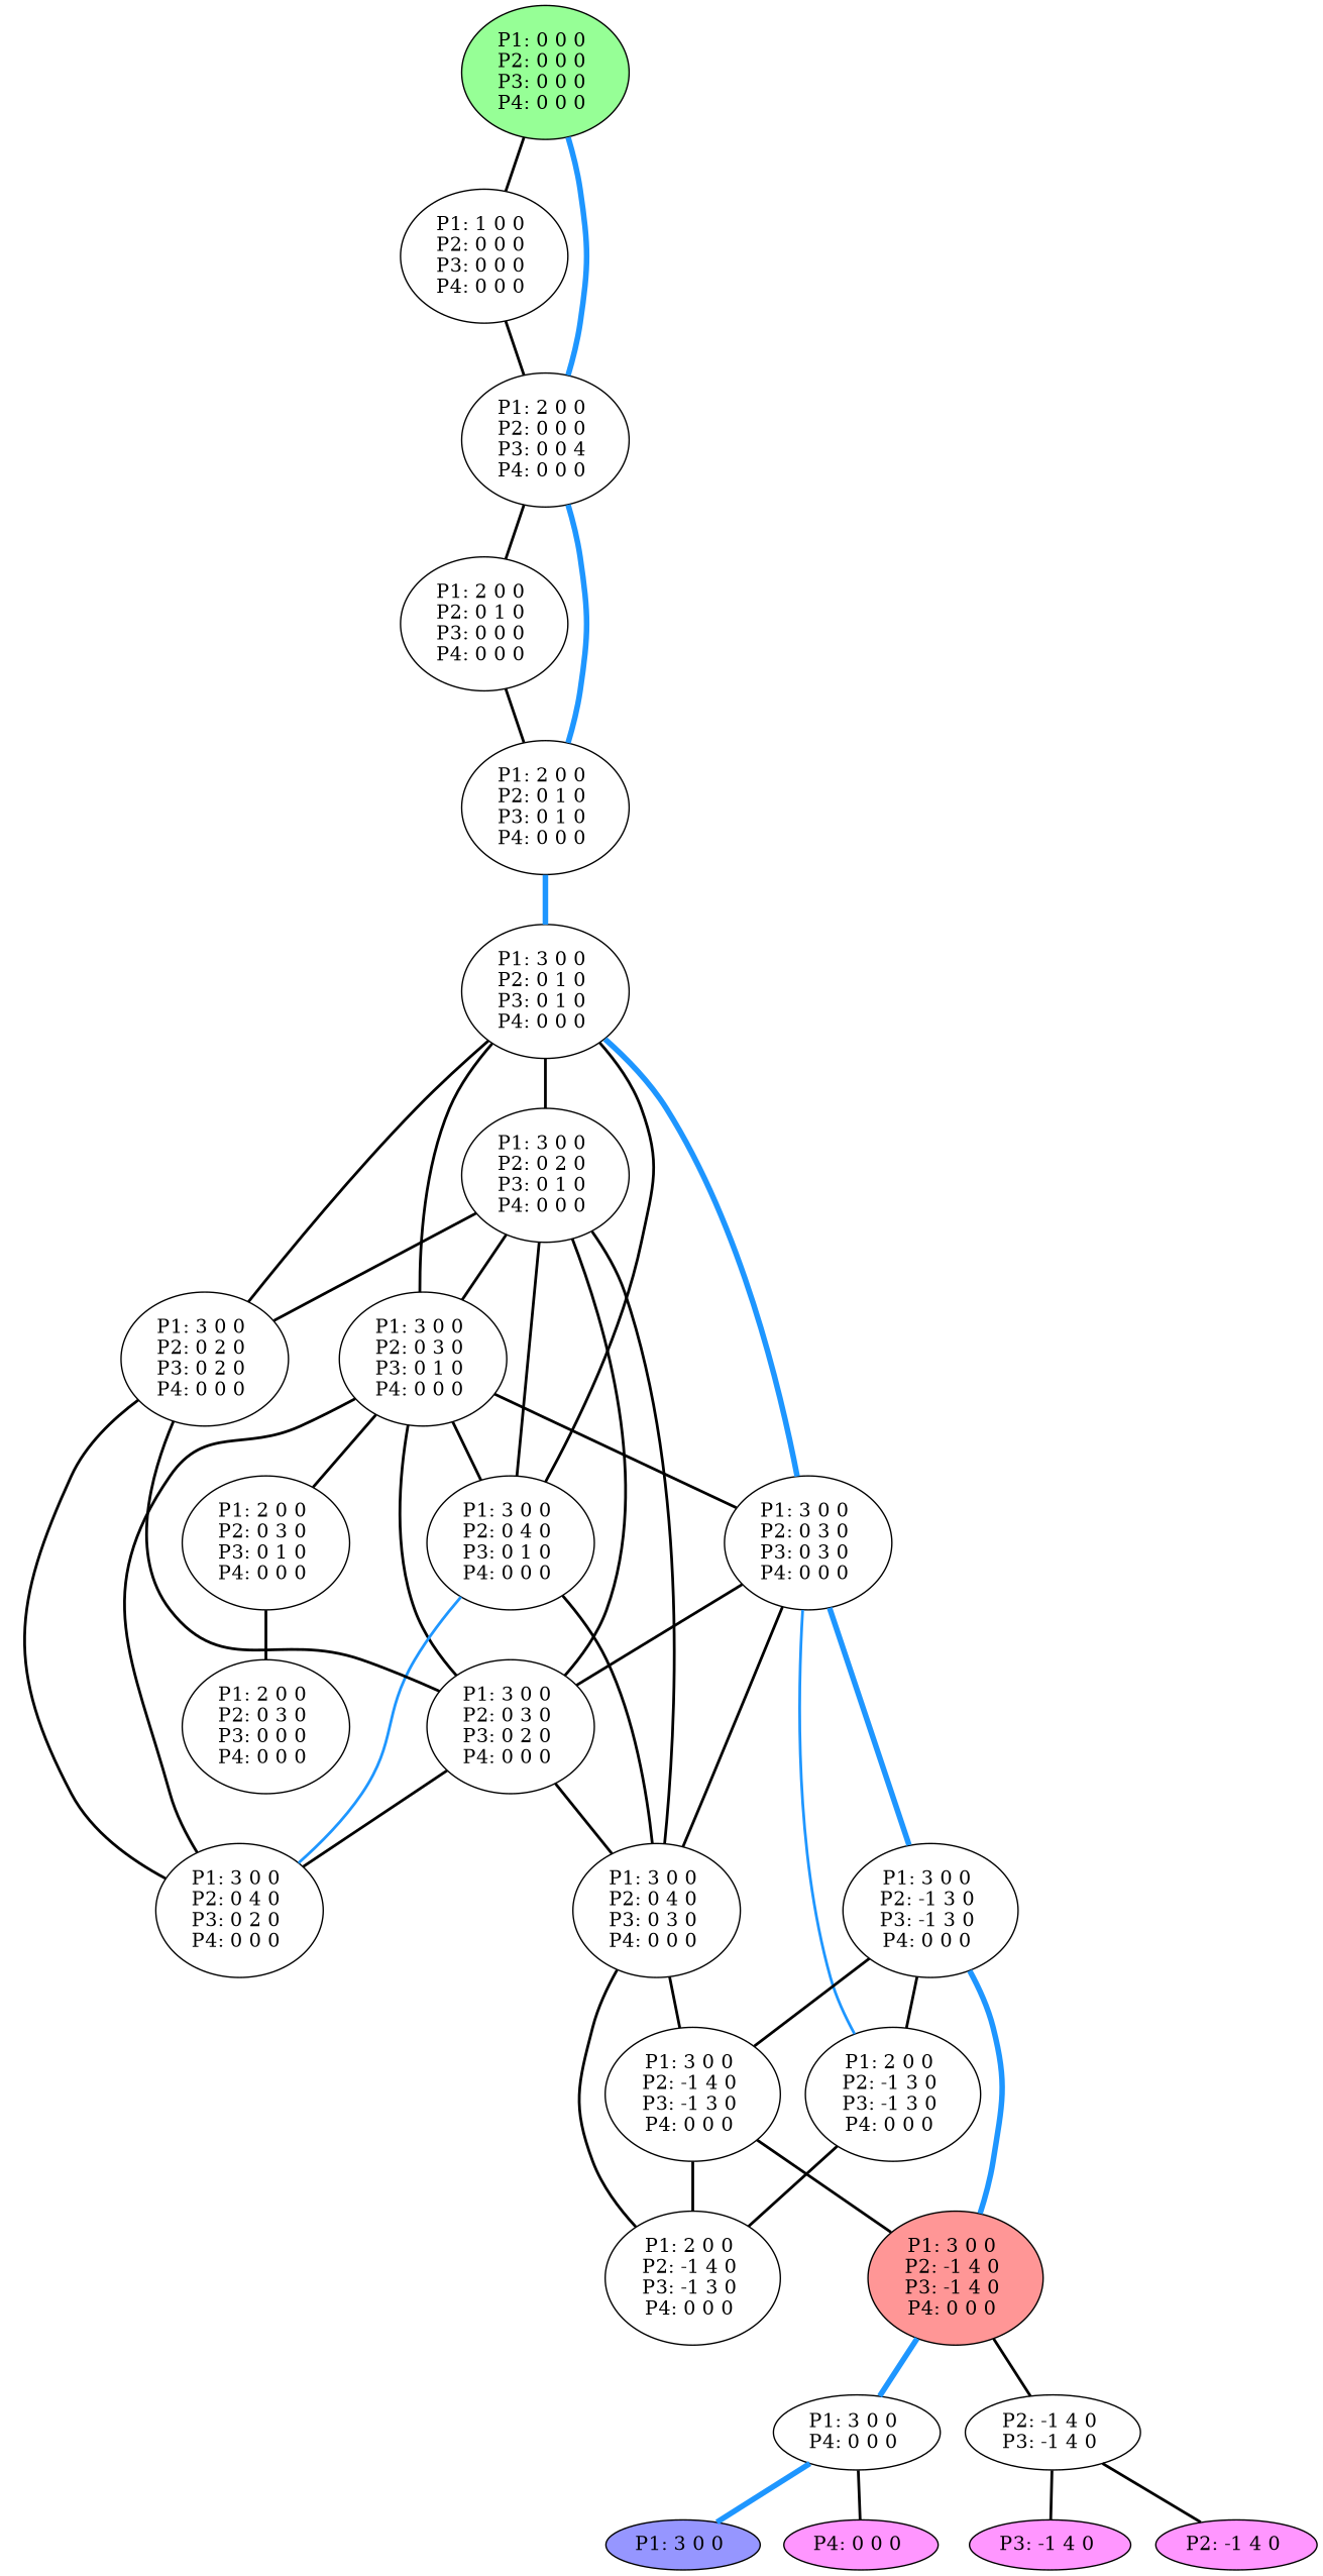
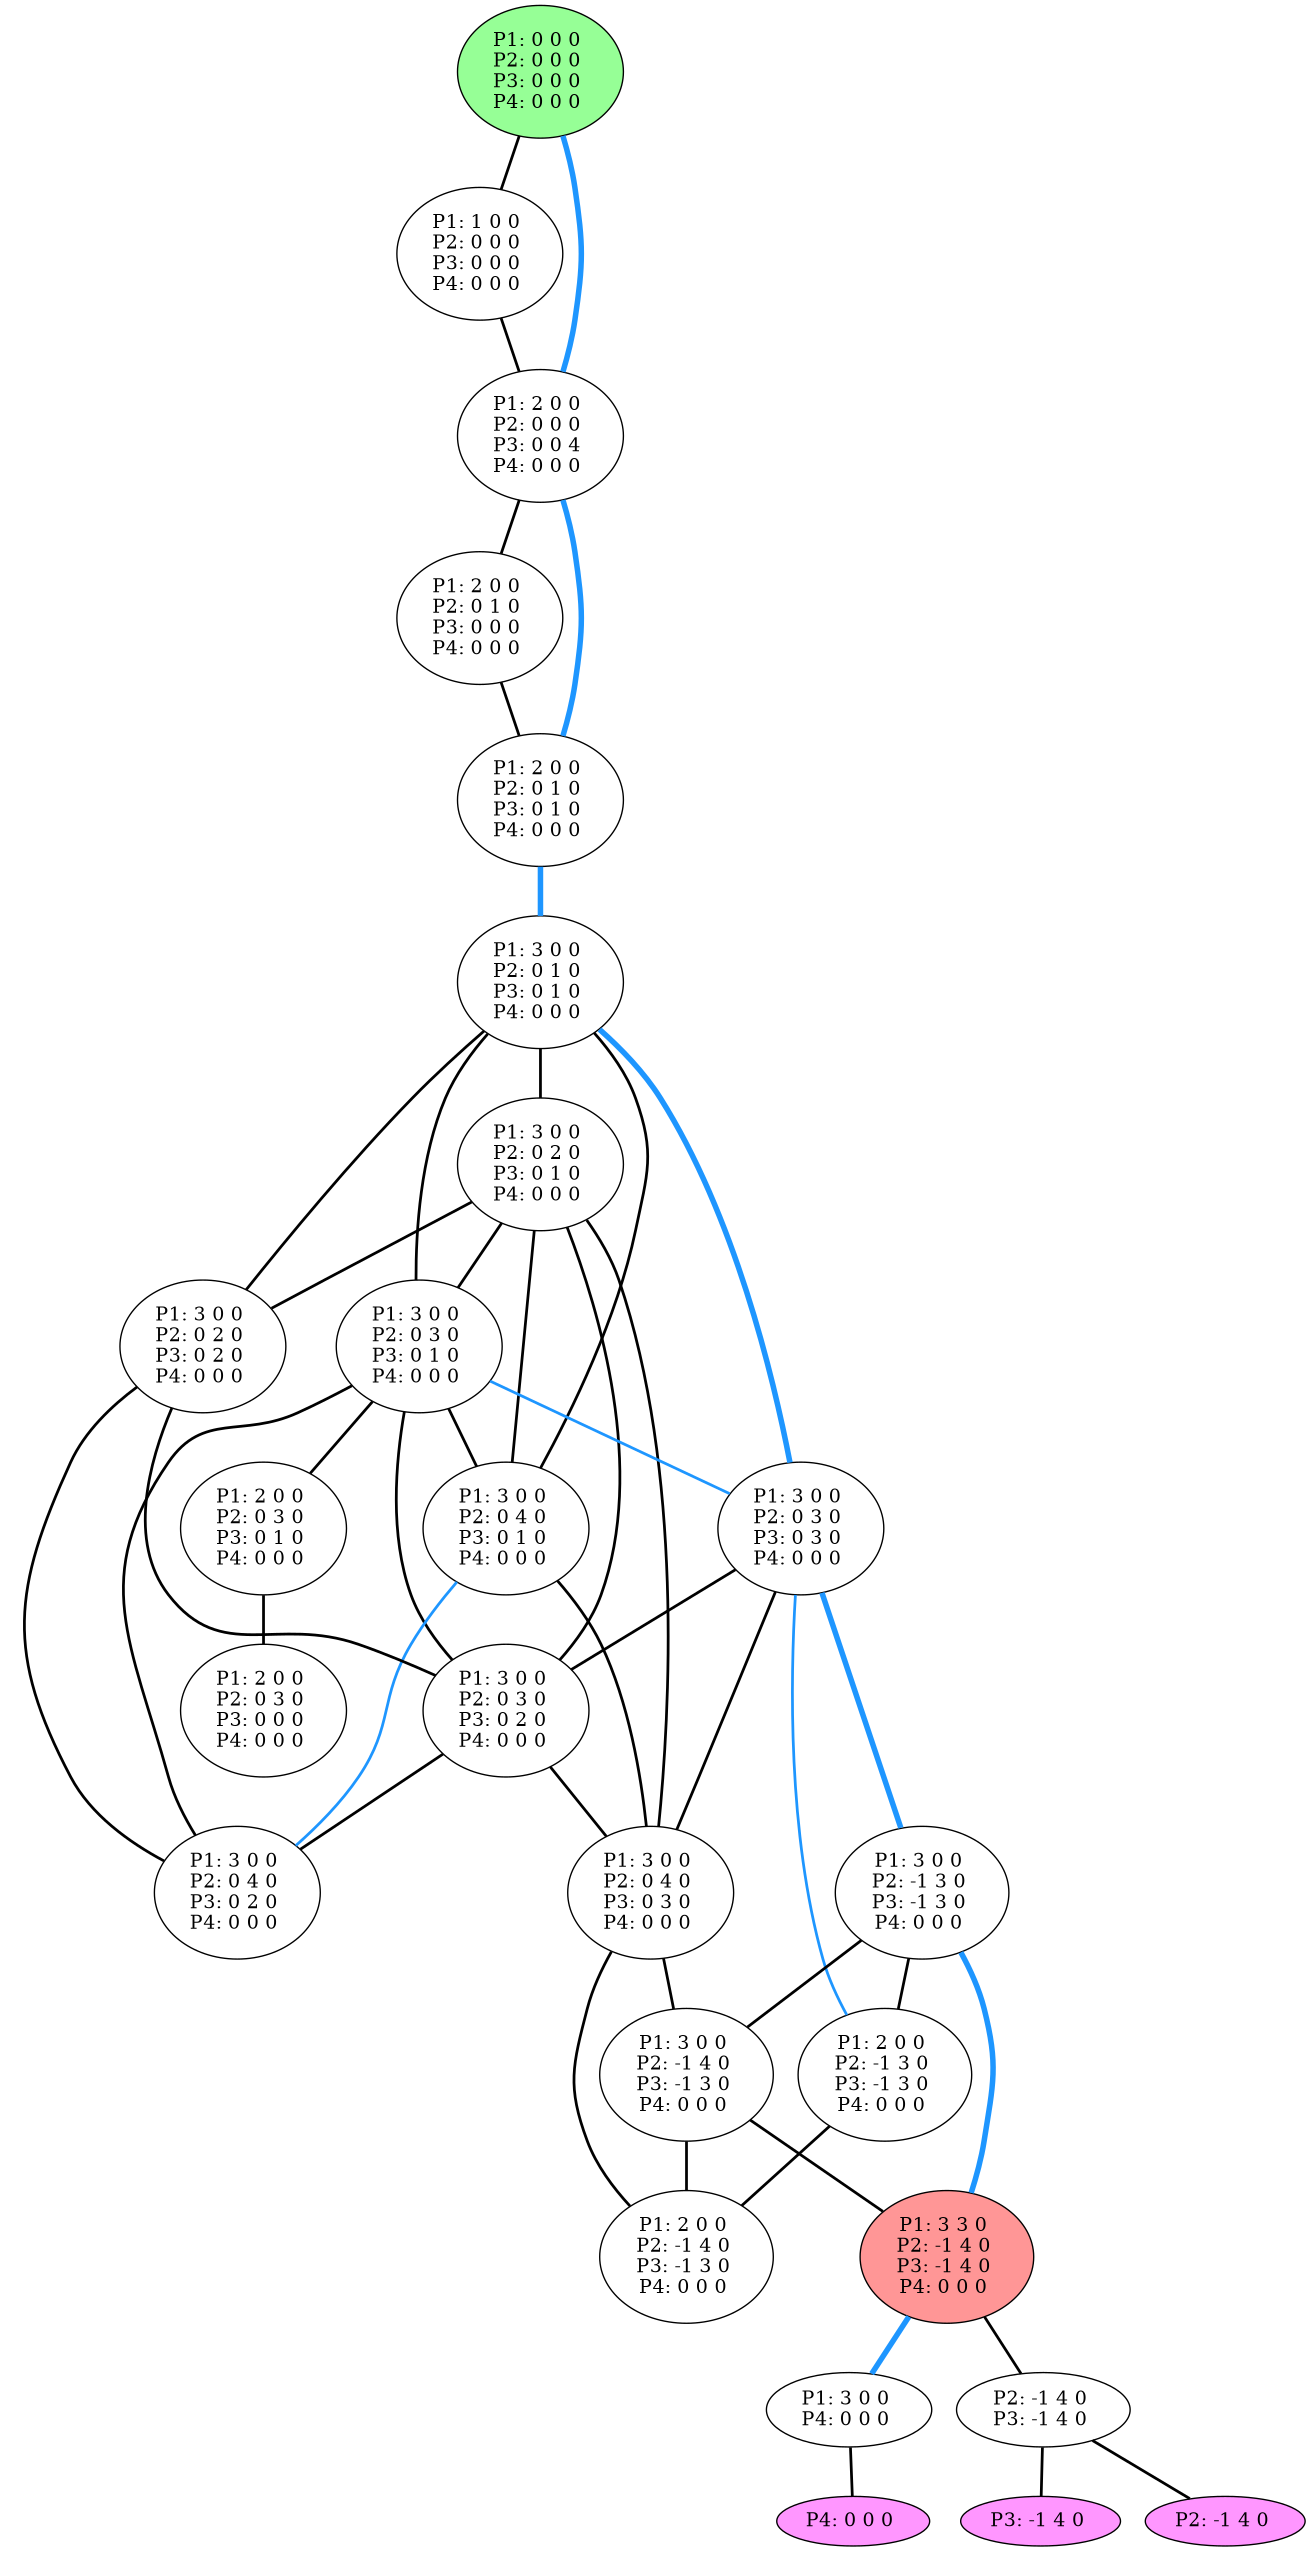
  graph {
    color=black
    edge [color=black style=bold]
    n1 [fillcolor="#96FF96" label="P1: 0 0 0 \nP2: 0 0 0 \nP3: 0 0 0 \nP4: 0 0 0 \n" style=filled]
    n2 [label="P1: 1 0 0 \nP2: 0 0 0 \nP3: 0 0 0 \nP4: 0 0 0 \n"]
    n3 [label="P1: 2 0 0 \nP2: 0 0 0 \nP3: 0 0 4 \nP4: 0 0 0 \n"]
    n4 [label="P1: 2 0 0 \nP2: 0 1 0 \nP3: 0 0 0 \nP4: 0 0 0 \n"]
    n5 [label="P1: 2 0 0 \nP2: 0 1 0 \nP3: 0 1 0 \nP4: 0 0 0 \n"]
    n6 [label="P1: 3 0 0 \nP2: 0 1 0 \nP3: 0 1 0 \nP4: 0 0 0 \n"]
    n7 [label="P1: 3 0 0 \nP2: 0 2 0 \nP3: 0 1 0 \nP4: 0 0 0 \n"]
    n8 [label="P1: 3 0 0 \nP2: 0 3 0 \nP3: 0 1 0 \nP4: 0 0 0 \n"]
    n9 [label="P1: 3 0 0 \nP2: 0 4 0 \nP3: 0 1 0 \nP4: 0 0 0 \n"]
    n10 [label="P1: 3 0 0 \nP2: 0 2 0 \nP3: 0 2 0 \nP4: 0 0 0 \n"]
    n11 [label="P1: 3 0 0 \nP2: 0 3 0 \nP3: 0 3 0 \nP4: 0 0 0 \n"]
    n12 [label="P1: 3 0 0 \nP2: 0 3 0 \nP3: 0 2 0 \nP4: 0 0 0 \n"]
    n13 [label="P1: 3 0 0 \nP2: 0 4 0 \nP3: 0 3 0 \nP4: 0 0 0 \n"]
    n14 [label="P1: 2 0 0 \nP2: 0 3 0 \nP3: 0 1 0 \nP4: 0 0 0 \n"]
    n15 [label="P1: 3 0 0 \nP2: 0 4 0 \nP3: 0 2 0 \nP4: 0 0 0 \n"]
    n16 [label="P1: 3 0 0 \nP2: -1 3 0 \nP3: -1 3 0 \nP4: 0 0 0 \n"]
    n17 [label="P1: 2 0 0 \nP2: -1 3 0 \nP3: -1 3 0 \nP4: 0 0 0 \n"]
    n18 [label="P1: 3 0 0 \nP2: -1 4 0 \nP3: -1 3 0 \nP4: 0 0 0 \n"]
    n19 [label="P1: 2 0 0 \nP2: -1 4 0 \nP3: -1 3 0 \nP4: 0 0 0 \n"]
    n20 [label="P1: 2 0 0 \nP2: 0 3 0 \nP3: 0 0 0 \nP4: 0 0 0 \n"]
-   n21 [fillcolor="#FF9696" label="P1: 3 0 0 \nP2: -1 4 0 \nP3: -1 4 0 \nP4: 0 0 0 \n" style=filled]
+   n21 [fillcolor="#FF9696" label="P1: 3 3 0 \nP2: -1 4 0 \nP3: -1 4 0 \nP4: 0 0 0 \n" style=filled]
    n22 [label="P1: 3 0 0 \nP4: 0 0 0 \n"]
    n23 [label="P2: -1 4 0 \nP3: -1 4 0 \n"]
-   n24 [fillcolor="#9696FF" label="P1: 3 0 0 \n" style=filled]
    n25 [fillcolor="#FF96FF" label="P4: 0 0 0 \n" style=filled]
    n26 [fillcolor="#FF96FF" label="P3: -1 4 0 \n" style=filled]
    n27 [fillcolor="#FF96FF" label="P2: -1 4 0 \n" style=filled]
    n1 -- n2
    n1 -- n3 [color="#1E96FF" penwidth=4.0]
    n2 -- n3
    n3 -- n4
    n3 -- n5 [color="#1E96FF" penwidth=4.0]
    n4 -- n5
    n5 -- n6 [color="#1E96FF" penwidth=4.0]
    n6 -- n7
    n6 -- n8
    n6 -- n9
    n6 -- n10
    n6 -- n11 [color="#1E96FF" penwidth=4.0]
    n7 -- n8
    n7 -- n9
    n7 -- n10
    n7 -- n12
    n7 -- n13
    n8 -- n9
-   n8 -- n11
+   n8 -- n11 [color="#1E96FF"]
    n8 -- n12
    n8 -- n14
    n8 -- n15
    n9 -- n13
    n9 -- n15 [color="#1E96FF"]
    n10 -- n12
    n10 -- n15
    n11 -- n12
    n11 -- n13
    n11 -- n16 [color="#1E96FF" penwidth=4.0]
    n11 -- n17 [color="#1E96FF"]
    n12 -- n13
    n12 -- n15
    n13 -- n18
    n13 -- n19
    n14 -- n20
    n16 -- n17
    n16 -- n18
    n16 -- n21 [color="#1E96FF" penwidth=4.0]
    n17 -- n19
    n18 -- n19
    n18 -- n21
    n21 -- n22 [color="#1E96FF" penwidth=4.0]
    n21 -- n23
-   n22 -- n24 [color="#1E96FF" penwidth=4.0]
    n22 -- n25
    n23 -- n26
    n23 -- n27
  }
